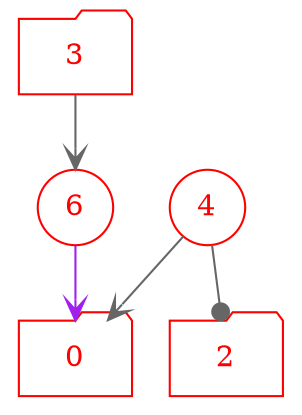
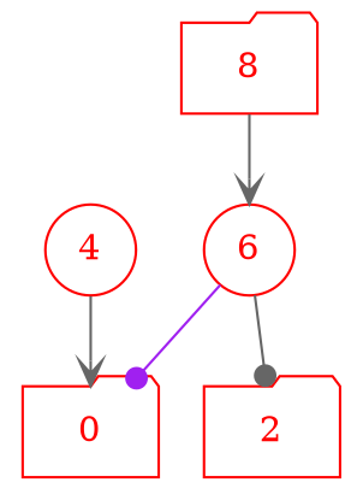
  digraph {
    node [color=red fontcolor=red shape=folder]
    edge [arrowhead=vee color=gray40]
    4 [shape=circle]
    0
    2
    6 [shape=circle]
-   8 [label=3]
+   8
    4 -> 0
-   4 -> 2 [arrowhead=dot]
-   6 -> 0 [color=purple]
+   6 -> 2 [arrowhead=dot]
+   6 -> 0 [arrowhead=dot color=purple]
    8 -> 6
  }
